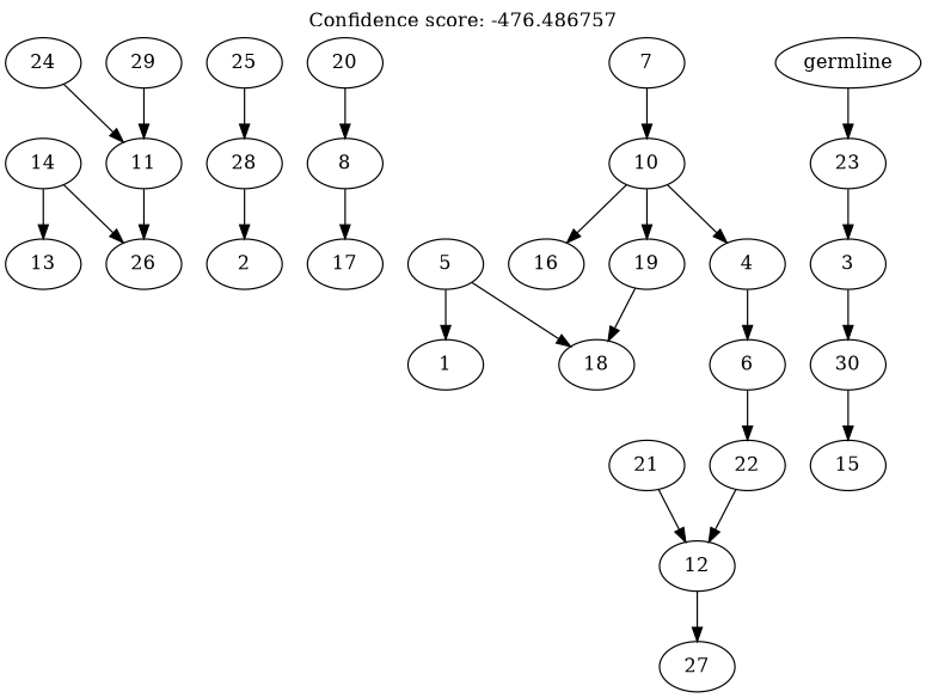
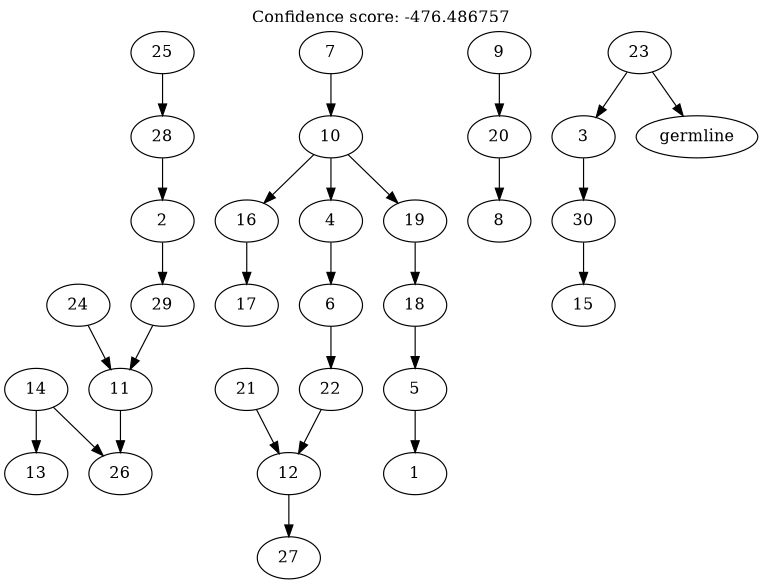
  digraph {
    label="Confidence score: -476.486757"
    labelloc=t
    n1 [label=14]
    n2 [label=13]
    n3 [label=26]
    n4 [label=11]
    n5 [label=24]
    n6 [label=29]
    n7 [label=2]
    n8 [label=28]
    n9 [label=25]
    n10 [label=17]
    n11 [label=8]
    n12 [label=20]
+   n13 [label=9]
    n14 [label=16]
    n15 [label=12]
    n16 [label=27]
    n17 [label=21]
    n18 [label=22]
    n19 [label=6]
    n20 [label=4]
    n21 [label=5]
    n22 [label=1]
    n23 [label=18]
    n24 [label=19]
    n25 [label=10]
    n26 [label=7]
    n27 [label=15]
    n28 [label=30]
    n29 [label=3]
    n30 [label=23]
    n31 [label=germline]
    n1 -> n2
    n1 -> n3
    n4 -> n3
    n5 -> n4
    n6 -> n4
+   n7 -> n6
    n8 -> n7
    n9 -> n8
-   n11 -> n10
+   n14 -> n10
    n12 -> n11
+   n13 -> n12
    n15 -> n16
    n17 -> n15
    n18 -> n15
    n19 -> n18
    n20 -> n19
    n21 -> n22
-   n21 -> n23
+   n23 -> n21
    n24 -> n23
    n25 -> n14
    n25 -> n20
    n25 -> n24
    n26 -> n25
    n28 -> n27
    n29 -> n28
    n30 -> n29
-   n31 -> n30
+   n30 -> n31
  }
